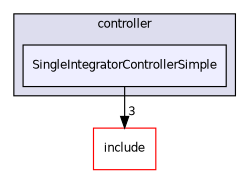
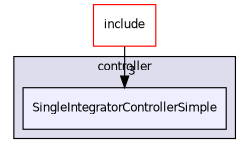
  digraph {
    compound=true
    node [fontname=Helvetica fontsize=10 shape=box style=filled]
    n1 [fillcolor="#eeeeff" label=SingleIntegratorControllerSimple pencolor=black]
    n2 [color=red fillcolor=white label=include]
    subgraph cluster_1 {
      bgcolor="#ddddee"
      fontname=Helvetica
      fontsize=10
      label=controller
      pencolor=black
      n1
    }
-   n1 -> n2 [headlabel=3 labeldistance=1.5 labelfontname=Helvetica labelfontsize=10]
+   n2 -> n1 [headlabel=3 labeldistance=1.5 labelfontname=Helvetica labelfontsize=10]
  }
